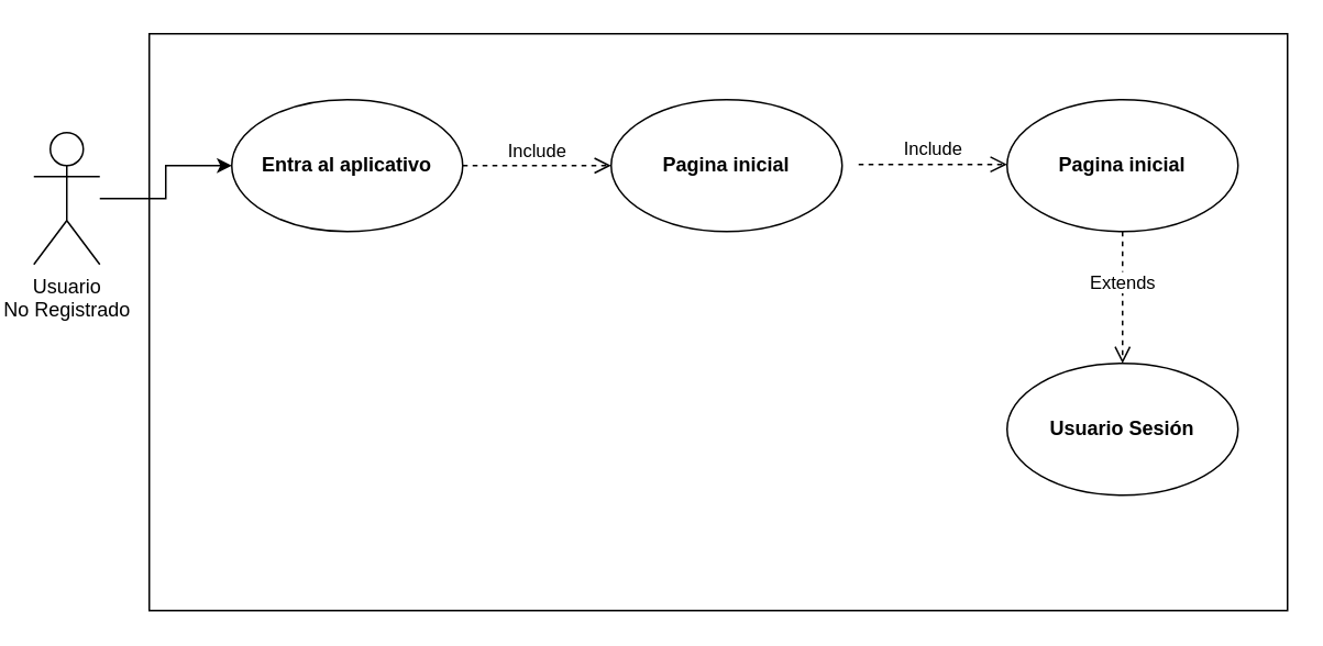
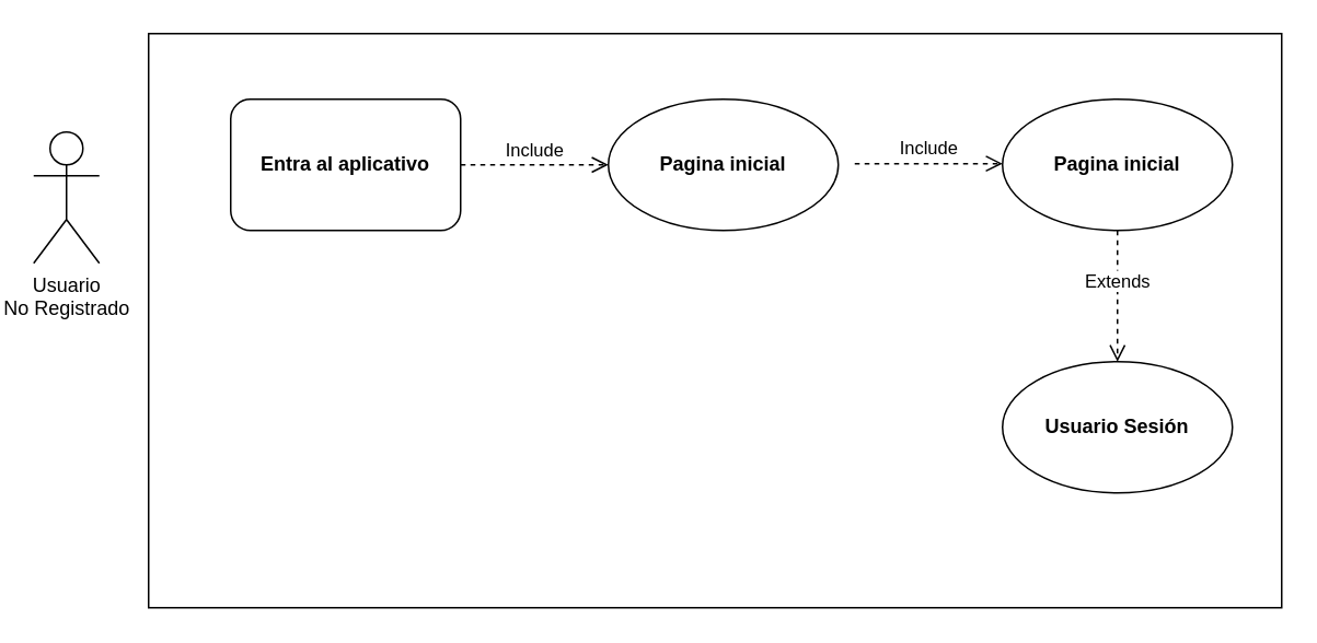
  <mxCell id="0" />
  <mxCell id="1" parent="0" />
  <mxCell id="2" value="" style="rounded=0;whiteSpace=wrap;html=1;" parent="1" vertex="1"><mxGeometry x="90" y="20" width="690" height="350" as="geometry" /></mxCell>
- <mxCell id="3" style="edgeStyle=orthogonalEdgeStyle;rounded=0;orthogonalLoop=1;jettySize=auto;html=1;entryX=0;entryY=0.5;entryDx=0;entryDy=0;" parent="1" source="4" target="5" edge="1"><mxGeometry relative="1" as="geometry" /></mxCell>
  <mxCell id="4" value="Usuario&lt;br&gt;No Registrado" style="shape=umlActor;verticalLabelPosition=bottom;verticalAlign=top;html=1;" parent="1" vertex="1"><mxGeometry x="20" y="80" width="40" height="80" as="geometry" /></mxCell>
- <mxCell id="5" value="&lt;b&gt;Entra al aplicativo&lt;/b&gt;" style="ellipse;whiteSpace=wrap;html=1;" parent="1" vertex="1"><mxGeometry x="140" y="60" width="140" height="80" as="geometry" /></mxCell>
+ <mxCell id="5" value="&lt;b&gt;Entra al aplicativo&lt;/b&gt;" style="whiteSpace=wrap;html=1;rounded=1;" parent="1" vertex="1"><mxGeometry x="140" y="60" width="140" height="80" as="geometry" /></mxCell>
  <mxCell id="6" value="&lt;b&gt;Pagina inicial&lt;/b&gt;" style="ellipse;whiteSpace=wrap;html=1;" parent="1" vertex="1"><mxGeometry x="370" y="60" width="140" height="80" as="geometry" /></mxCell>
  <mxCell id="7" value="Include" style="html=1;verticalAlign=bottom;endArrow=open;dashed=1;endSize=8;rounded=0;exitX=1;exitY=0.5;exitDx=0;exitDy=0;entryX=0;entryY=0.5;entryDx=0;entryDy=0;" parent="1" source="5" target="6" edge="1"><mxGeometry relative="1" as="geometry"><mxPoint x="410" y="280" as="sourcePoint" /><mxPoint x="330" y="280" as="targetPoint" /></mxGeometry></mxCell>
  <mxCell id="8" value="&lt;b&gt;Pagina inicial&lt;/b&gt;" style="ellipse;whiteSpace=wrap;html=1;" parent="1" vertex="1"><mxGeometry x="610" y="60" width="140" height="80" as="geometry" /></mxCell>
  <mxCell id="9" value="Include" style="html=1;verticalAlign=bottom;endArrow=open;dashed=1;endSize=8;rounded=0;exitX=1;exitY=0.5;exitDx=0;exitDy=0;entryX=0;entryY=0.5;entryDx=0;entryDy=0;" parent="1" edge="1"><mxGeometry relative="1" as="geometry"><mxPoint x="520" y="99.29" as="sourcePoint" /><mxPoint x="610" y="99.29" as="targetPoint" /></mxGeometry></mxCell>
  <mxCell id="10" value="Extends" style="html=1;verticalAlign=bottom;endArrow=open;dashed=1;endSize=8;rounded=0;exitX=0.5;exitY=1;exitDx=0;exitDy=0;" parent="1" source="8" edge="1"><mxGeometry relative="1" as="geometry"><mxPoint x="635" y="230" as="sourcePoint" /><mxPoint x="680" y="220" as="targetPoint" /><mxPoint as="offset" /></mxGeometry></mxCell>
  <mxCell id="11" value="&lt;b&gt;Usuario Sesión&lt;/b&gt;" style="ellipse;whiteSpace=wrap;html=1;" parent="1" vertex="1"><mxGeometry x="610" y="220" width="140" height="80" as="geometry" /></mxCell>
